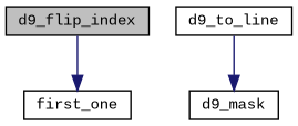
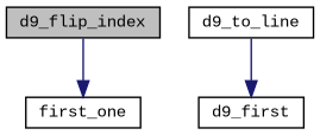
  digraph {
    fontname="Liberation Mono"
    rankdir=TB
    node [color=black fontname="Liberation Mono" fontsize=10 shape=record]
    edge [color=midnightblue fontname="Liberation Mono" fontsize=10 labelfontname=FreeSans labelfontsize=10 style=solid]
    n1 [fillcolor=grey75 fontcolor=black height=0.2 label=d9_flip_index style=filled width=0.4]
    n2 [height=0.2 label=first_one width=0.4]
    n3 [height=0.2 label=d9_to_line width=0.4]
-   n4 [height=0.2 label=d9_mask width=0.4]
+   n4 [height=0.2 label=d9_first width=0.4]
    n1 -> n2
    n3 -> n4
  }
